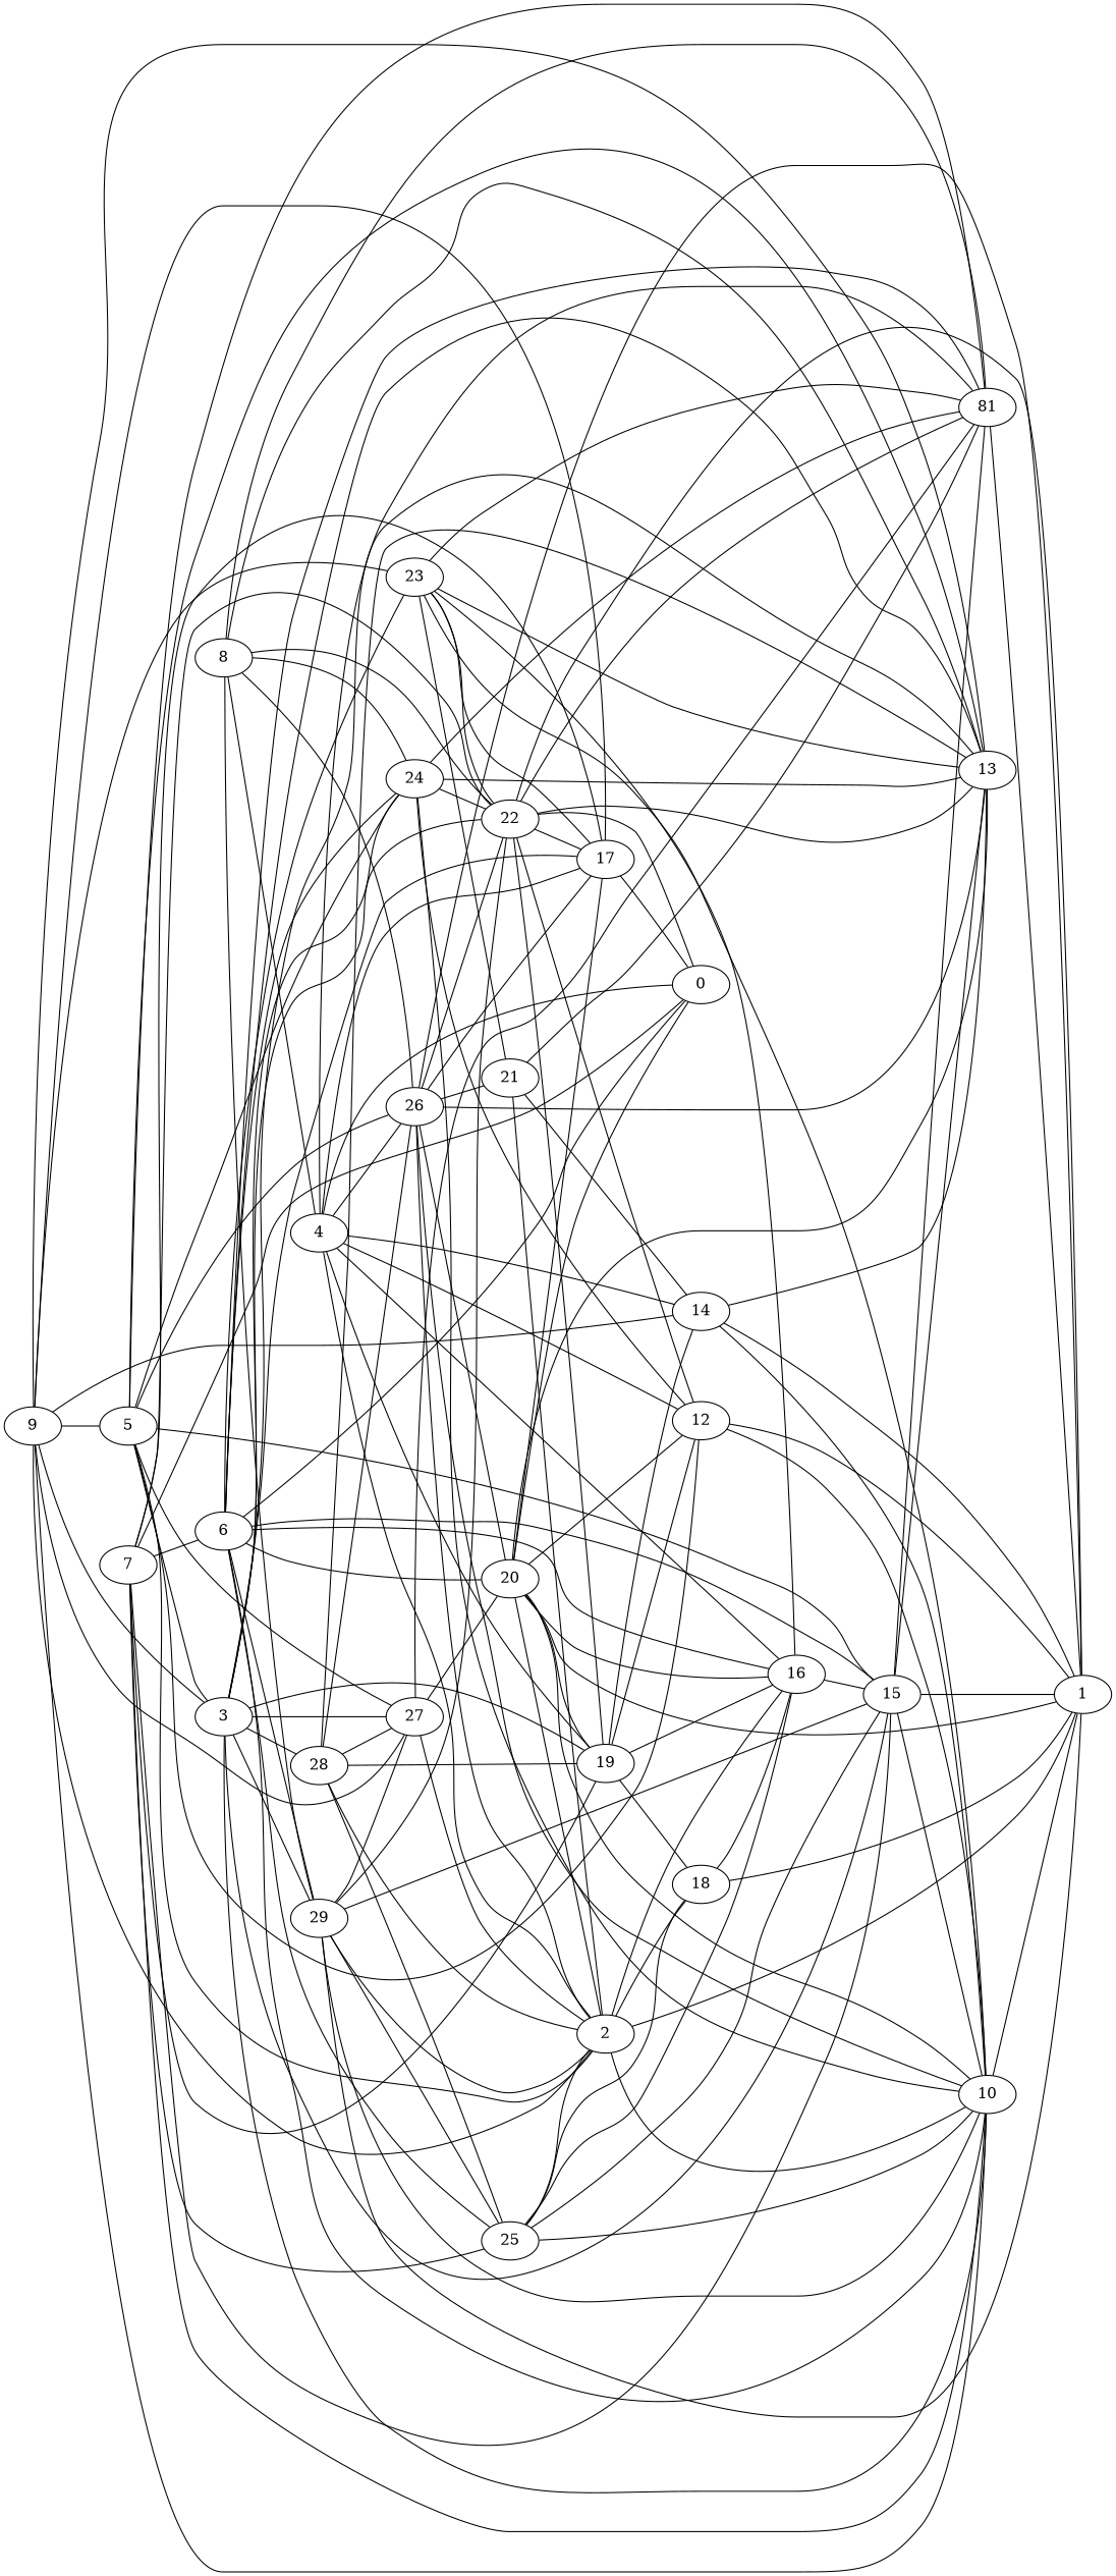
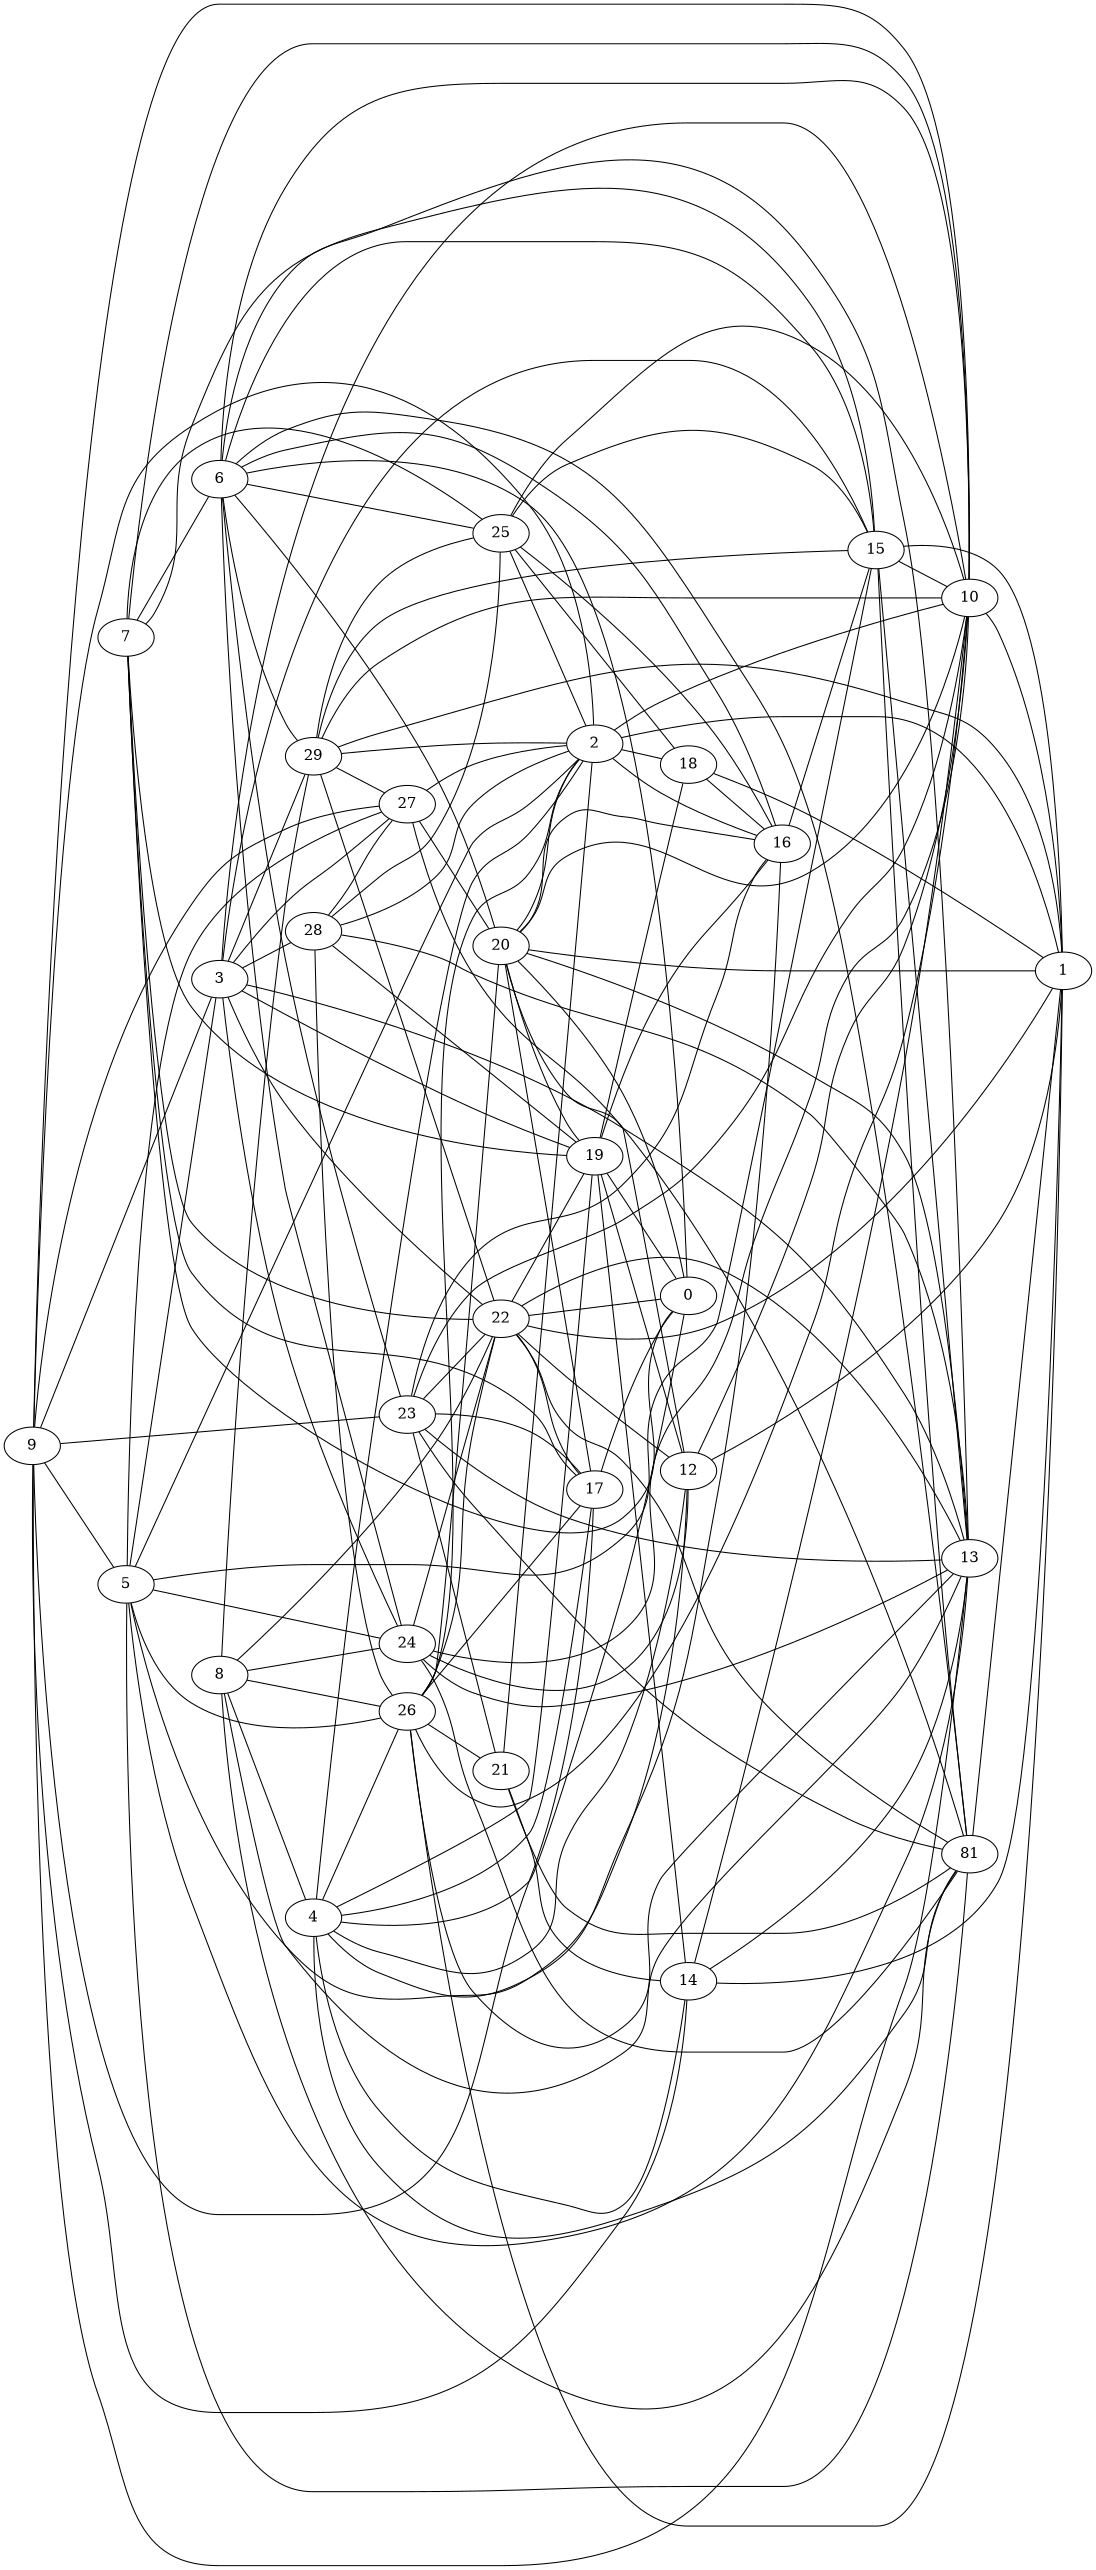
  digraph {
    rankdir=LR
    edge [color=black dir=none]
    8
    22
    29
    n4 [label=81]
    13
    24
    4
    26
    19
    0
    12
    1
    17
    2
    27
    15
    10
    25
    5
    3
    28
    18
    16
    14
    20
    7
    6
    23
    9
    21
    subgraph sub_1 {
      8
      22
      29
      n4
      13
      24
      4
      26
      19
      0
      12
      1
      17
      2
      27
      15
      10
      25
      5
      3
      28
      18
      16
      14
      20
      7
      6
      23
      9
      21
    }
    8 -> 22
    8 -> 29
    8 -> n4
    8 -> 13
    8 -> 24
    8 -> 4
    8 -> 26
    22 -> n4
    22 -> 13
    22 -> 19
    22 -> 0
    22 -> 12
    22 -> 1
    22 -> 17
    29 -> 22
    29 -> 1
    29 -> 2
    29 -> 27
    29 -> 15
    29 -> 10
    29 -> 25
    n4 -> 1
    24 -> 22
    24 -> n4
    24 -> 13
    24 -> 12
    24 -> 10
    4 -> n4
    4 -> 26
    4 -> 19
    4 -> 0
    4 -> 12
    4 -> 17
    4 -> 2
    4 -> 16
    4 -> 14
    26 -> 22
    26 -> 13
    26 -> 1
    26 -> 17
    26 -> 2
    26 -> 10
    26 -> 20
    26 -> 21
+   19 -> 0
    19 -> 12
    19 -> 18
    19 -> 16
    19 -> 14
    12 -> 1
    12 -> 10
    17 -> 0
    2 -> 1
    2 -> 10
    2 -> 18
    2 -> 16
    27 -> n4
    27 -> 2
    27 -> 20
    15 -> n4
    15 -> 13
    15 -> 1
    15 -> 10
    10 -> 1
    25 -> 2
    25 -> 15
    25 -> 10
    25 -> 18
    25 -> 16
    5 -> n4
    5 -> 13
    5 -> 24
    5 -> 26
    5 -> 12
    5 -> 2
    5 -> 27
    5 -> 15
    5 -> 3
    3 -> 22
    3 -> 29
    3 -> 13
    3 -> 24
    3 -> 19
-   3 -> 17
    3 -> 27
    3 -> 15
    3 -> 10
    3 -> 28
    28 -> 13
    28 -> 26
    28 -> 19
    28 -> 2
    28 -> 27
    28 -> 25
    18 -> 1
    18 -> 16
    16 -> 15
    14 -> 13
    14 -> 1
    14 -> 10
    20 -> 13
    20 -> 19
    20 -> 0
    20 -> 12
    20 -> 1
    20 -> 17
    20 -> 2
    20 -> 10
    20 -> 16
    7 -> 22
    7 -> 19
    7 -> 0
    7 -> 17
    7 -> 15
    7 -> 10
    7 -> 25
    7 -> 6
    6 -> 29
    6 -> n4
    6 -> 13
    6 -> 24
    6 -> 0
    6 -> 15
    6 -> 10
    6 -> 25
    6 -> 16
    6 -> 20
    6 -> 23
    23 -> 22
    23 -> n4
    23 -> 13
    23 -> 17
    23 -> 10
    23 -> 16
    23 -> 21
    9 -> 13
    9 -> 17
    9 -> 2
    9 -> 27
    9 -> 10
    9 -> 5
    9 -> 3
    9 -> 14
    9 -> 23
    21 -> n4
    21 -> 2
    21 -> 14
  }
